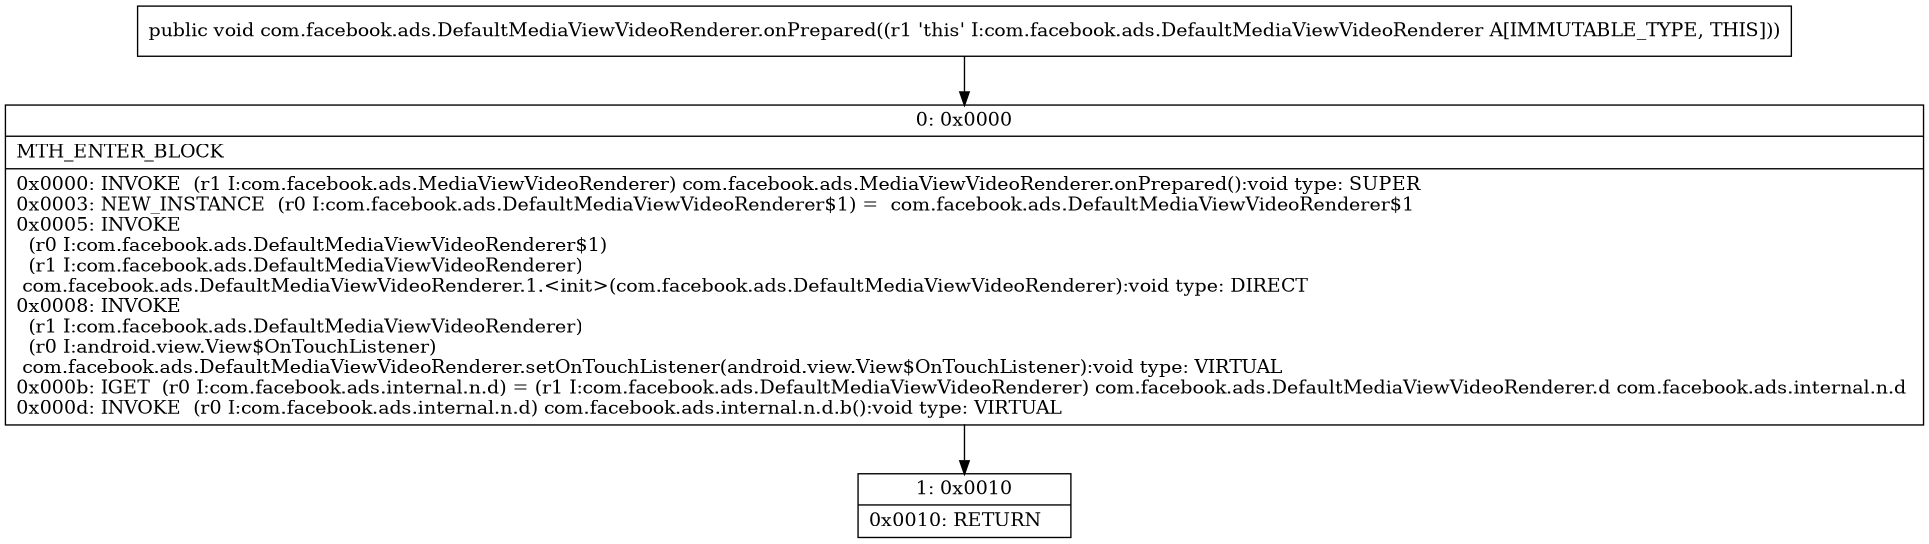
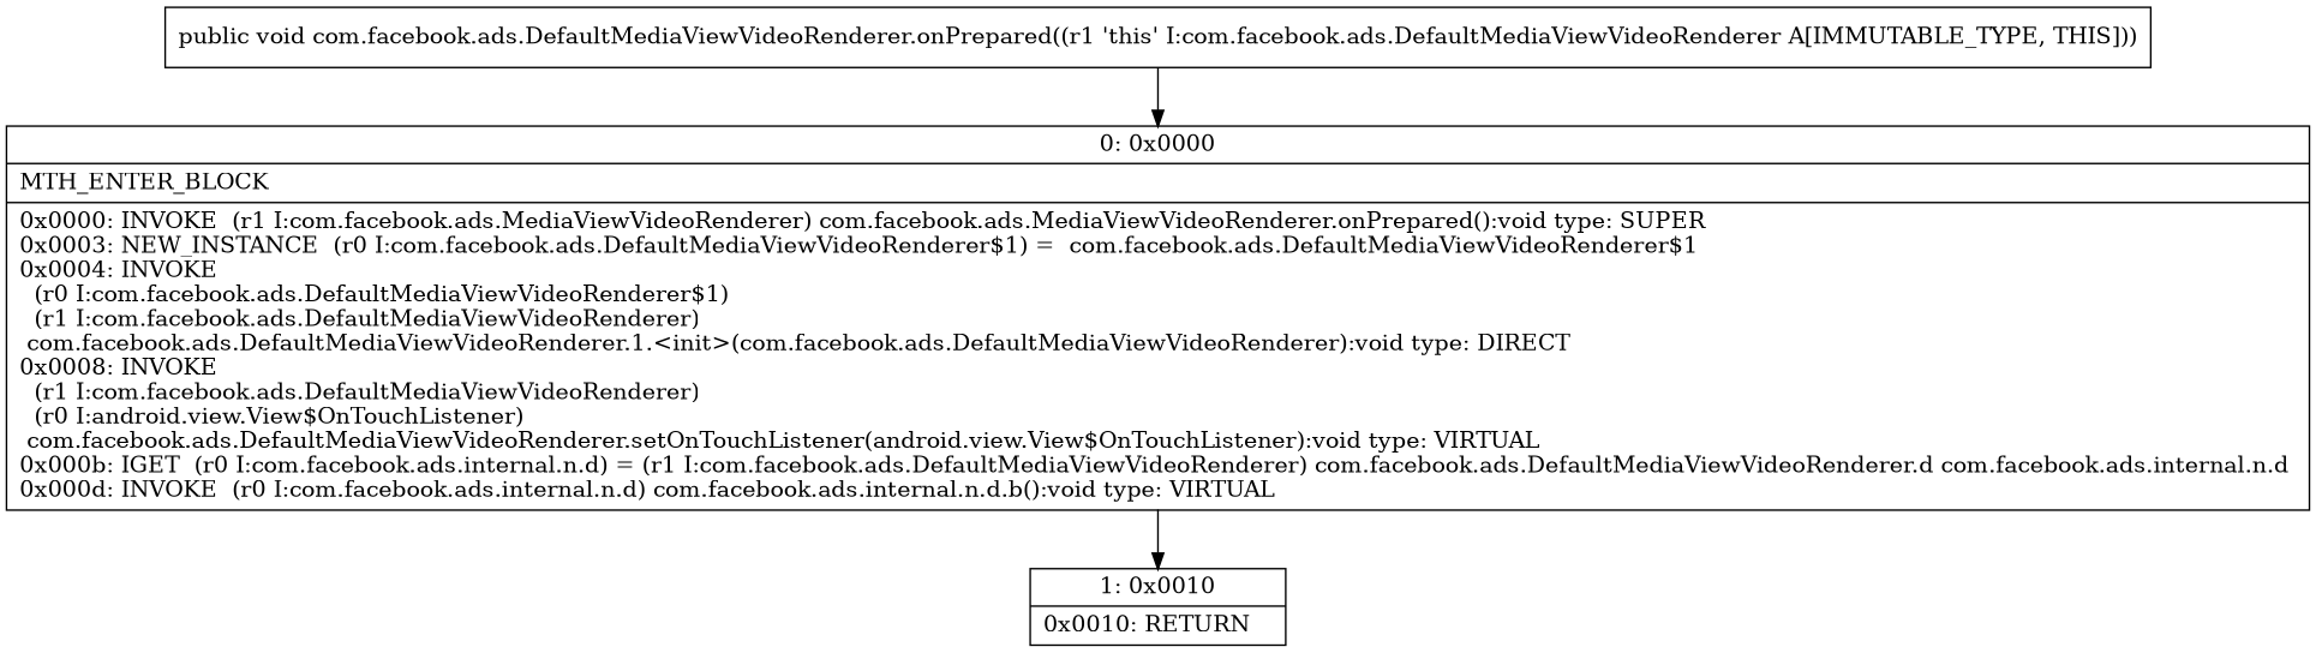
  digraph {
    node [shape=record]
-   n1 [label="{0\:\ 0x0000|MTH_ENTER_BLOCK\l|0x0000: INVOKE  (r1 I:com.facebook.ads.MediaViewVideoRenderer) com.facebook.ads.MediaViewVideoRenderer.onPrepared():void type: SUPER \l0x0003: NEW_INSTANCE  (r0 I:com.facebook.ads.DefaultMediaViewVideoRenderer$1) =  com.facebook.ads.DefaultMediaViewVideoRenderer$1 \l0x0005: INVOKE  \l  (r0 I:com.facebook.ads.DefaultMediaViewVideoRenderer$1)\l  (r1 I:com.facebook.ads.DefaultMediaViewVideoRenderer)\l com.facebook.ads.DefaultMediaViewVideoRenderer.1.\<init\>(com.facebook.ads.DefaultMediaViewVideoRenderer):void type: DIRECT \l0x0008: INVOKE  \l  (r1 I:com.facebook.ads.DefaultMediaViewVideoRenderer)\l  (r0 I:android.view.View$OnTouchListener)\l com.facebook.ads.DefaultMediaViewVideoRenderer.setOnTouchListener(android.view.View$OnTouchListener):void type: VIRTUAL \l0x000b: IGET  (r0 I:com.facebook.ads.internal.n.d) = (r1 I:com.facebook.ads.DefaultMediaViewVideoRenderer) com.facebook.ads.DefaultMediaViewVideoRenderer.d com.facebook.ads.internal.n.d \l0x000d: INVOKE  (r0 I:com.facebook.ads.internal.n.d) com.facebook.ads.internal.n.d.b():void type: VIRTUAL \l}"]
+   n1 [label="{0\:\ 0x0000|MTH_ENTER_BLOCK\l|0x0000: INVOKE  (r1 I:com.facebook.ads.MediaViewVideoRenderer) com.facebook.ads.MediaViewVideoRenderer.onPrepared():void type: SUPER \l0x0003: NEW_INSTANCE  (r0 I:com.facebook.ads.DefaultMediaViewVideoRenderer$1) =  com.facebook.ads.DefaultMediaViewVideoRenderer$1 \l0x0004: INVOKE  \l  (r0 I:com.facebook.ads.DefaultMediaViewVideoRenderer$1)\l  (r1 I:com.facebook.ads.DefaultMediaViewVideoRenderer)\l com.facebook.ads.DefaultMediaViewVideoRenderer.1.\<init\>(com.facebook.ads.DefaultMediaViewVideoRenderer):void type: DIRECT \l0x0008: INVOKE  \l  (r1 I:com.facebook.ads.DefaultMediaViewVideoRenderer)\l  (r0 I:android.view.View$OnTouchListener)\l com.facebook.ads.DefaultMediaViewVideoRenderer.setOnTouchListener(android.view.View$OnTouchListener):void type: VIRTUAL \l0x000b: IGET  (r0 I:com.facebook.ads.internal.n.d) = (r1 I:com.facebook.ads.DefaultMediaViewVideoRenderer) com.facebook.ads.DefaultMediaViewVideoRenderer.d com.facebook.ads.internal.n.d \l0x000d: INVOKE  (r0 I:com.facebook.ads.internal.n.d) com.facebook.ads.internal.n.d.b():void type: VIRTUAL \l}"]
    n2 [label="{1\:\ 0x0010|0x0010: RETURN   \l}"]
    n3 [label="{public void com.facebook.ads.DefaultMediaViewVideoRenderer.onPrepared((r1 'this' I:com.facebook.ads.DefaultMediaViewVideoRenderer A[IMMUTABLE_TYPE, THIS])) }"]
    n1 -> n2
    n3 -> n1
  }
